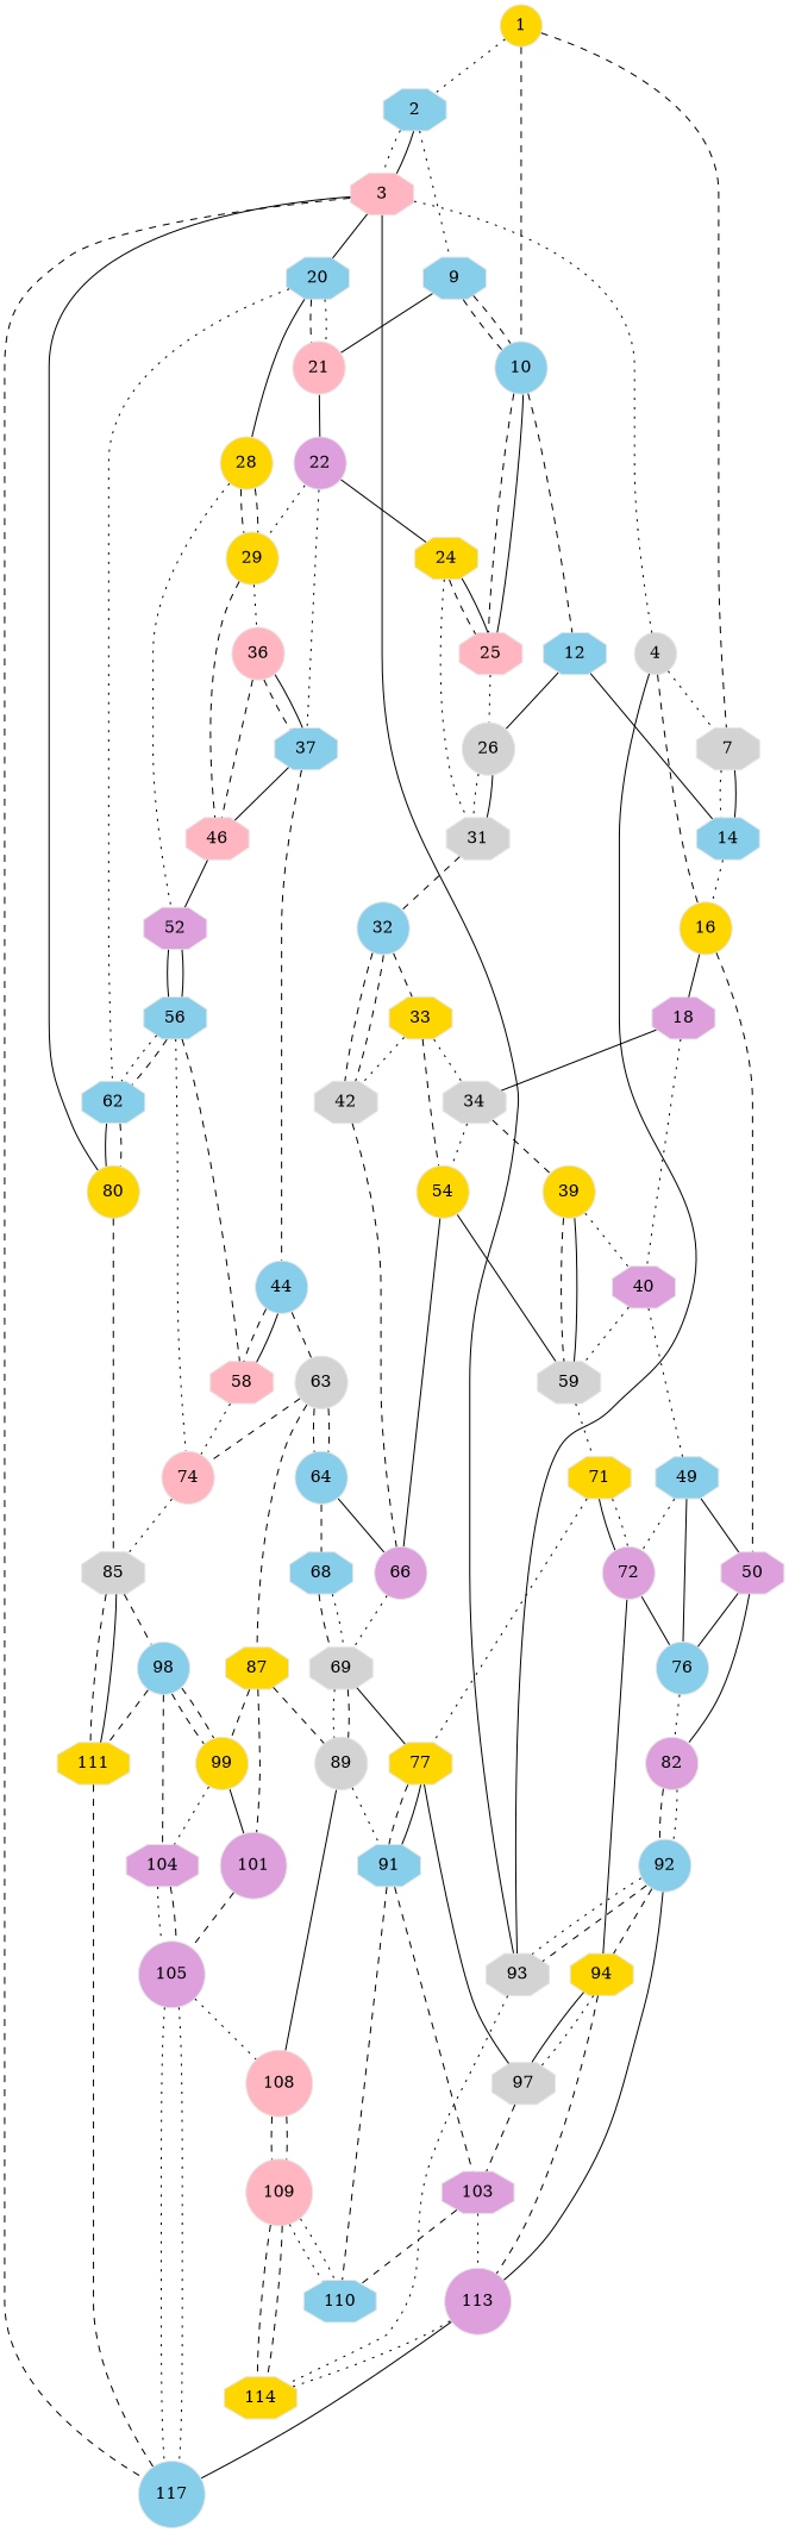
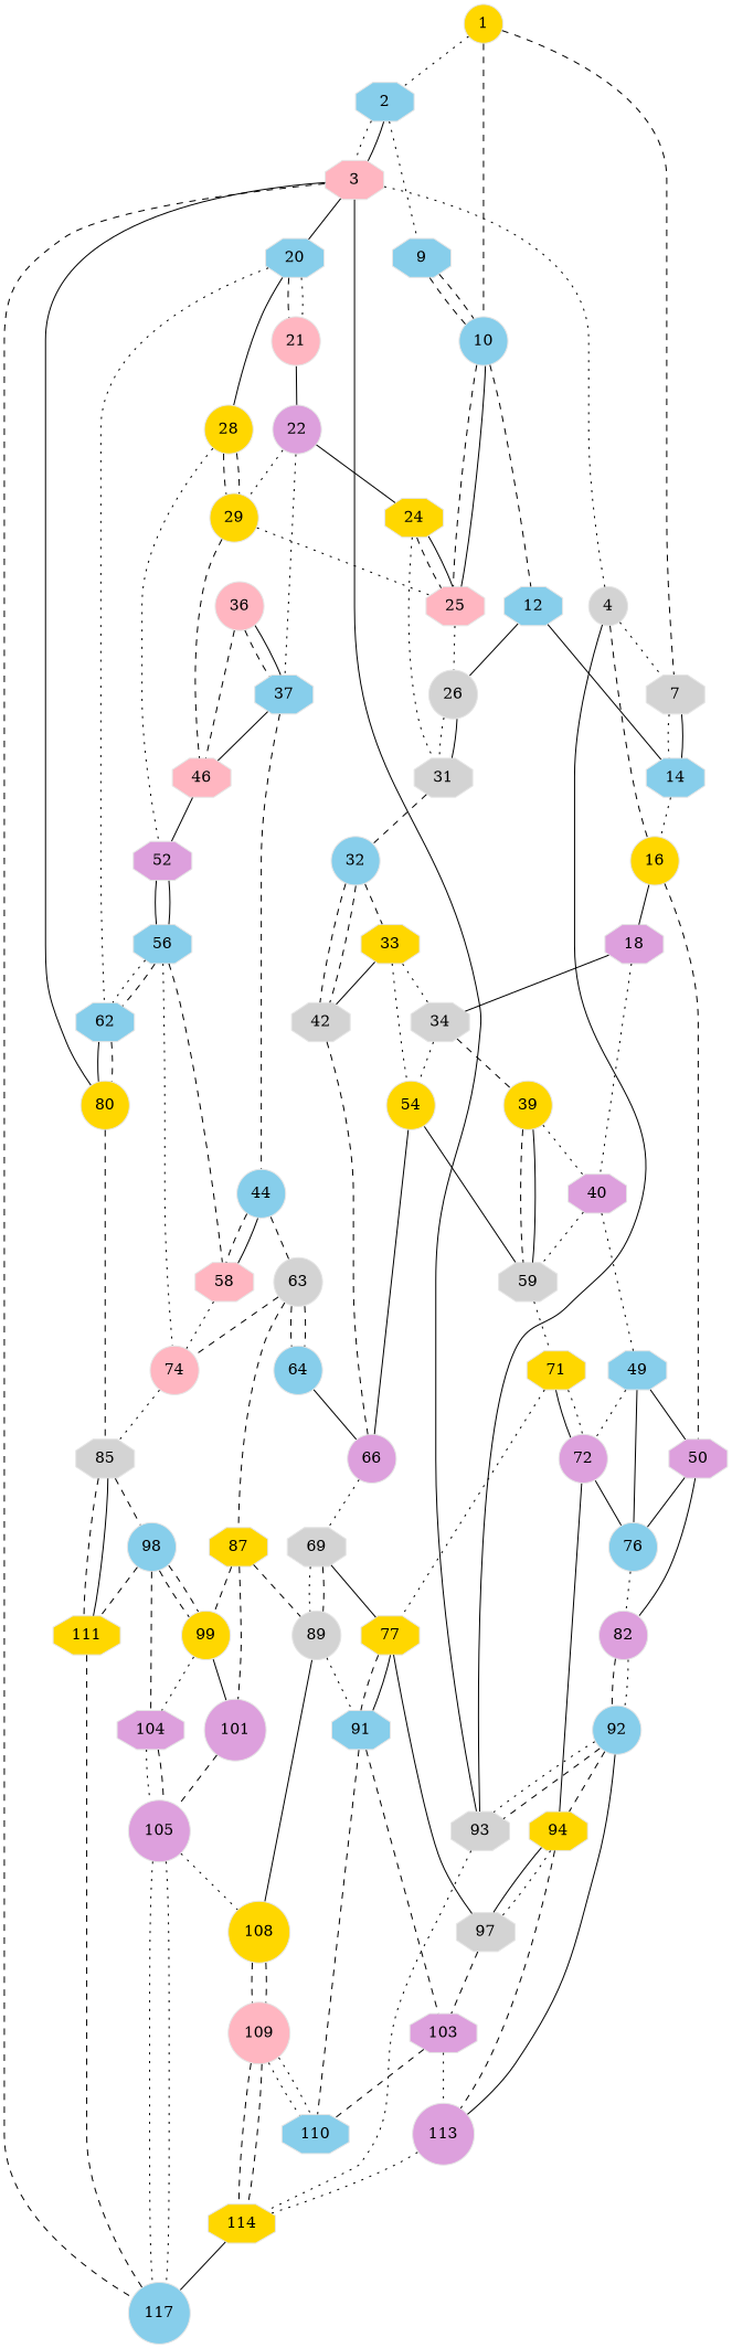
  graph {
    node [color=gray90 fillcolor=skyblue shape=octagon style=filled]
    edge [style=dashed]
    1 [fillcolor=gold shape=circle super="+6"]
    2
    7 [fillcolor=lightgrey super="+8"]
    10 [shape=circle super="+11"]
    3 [fillcolor=lightpink super="+79"]
    9
    14 [super="+15"]
    12 [super="+13"]
    25 [fillcolor=lightpink]
    4 [fillcolor=lightgrey shape=circle super="+5"]
    20 [super="+27"]
    80 [fillcolor=gold shape=circle]
    93 [fillcolor=lightgrey]
    117 [shape=circle super="+118"]
    21 [fillcolor=lightpink shape=circle]
    16 [fillcolor=gold shape=circle super="+17"]
    28 [fillcolor=gold shape=circle]
    62
    85 [fillcolor=lightgrey super="+86"]
    114 [fillcolor=gold super="+115"]
    18 [fillcolor=plum super="+19"]
    50 [fillcolor=plum super="+51"]
    22 [fillcolor=plum shape=circle super="+23"]
    26 [fillcolor=lightgrey shape=circle]
    34 [fillcolor=lightgrey super="+38"]
    40 [fillcolor=plum super="+48"]
    31 [fillcolor=lightgrey super="+35"]
    76 [shape=circle super="+81"]
    82 [fillcolor=plum shape=circle]
    54 [fillcolor=gold shape=circle super="+61"]
    39 [fillcolor=gold shape=circle]
    59 [fillcolor=lightgrey super="+60"]
    49 [super="+73"]
    29 [fillcolor=gold shape=circle super="+30"]
    52 [fillcolor=plum]
    24 [fillcolor=gold]
    37 [super="+43"]
    36 [fillcolor=lightpink shape=circle]
    46 [fillcolor=lightpink super="+47"]
    44 [shape=circle super="+45"]
    32 [shape=circle]
    56 [super="+57"]
    33 [fillcolor=gold super="+53"]
    42 [fillcolor=lightgrey super="+55"]
    66 [fillcolor=plum shape=circle super="+67"]
    58 [fillcolor=lightpink]
    63 [fillcolor=lightgrey shape=circle super="+75"]
    71 [fillcolor=gold]
    72 [fillcolor=plum shape=circle super="+84"]
    69 [fillcolor=lightgrey super="+70"]
    74 [fillcolor=lightpink shape=circle super="+83"]
    64 [shape=circle super="+65"]
    87 [fillcolor=gold super="+88"]
    94 [fillcolor=gold super="+95"]
    92 [shape=circle super="+96"]
    77 [fillcolor=gold super="+78"]
-   68
    89 [fillcolor=lightgrey shape=circle super="+90"]
    99 [fillcolor=gold shape=circle super="+100"]
    101 [fillcolor=plum shape=circle]
    91 [super="+102"]
    97 [fillcolor=lightgrey]
-   108 [fillcolor=lightpink shape=circle]
+   108 [fillcolor=gold shape=circle]
    113 [fillcolor=plum shape=circle super="+116"]
    98 [shape=circle super="+107"]
    111 [fillcolor=gold]
    103 [fillcolor=plum super="+112"]
    110
    104 [fillcolor=plum]
    105 [fillcolor=plum shape=circle super="+106"]
    109 [fillcolor=lightpink shape=circle]
    1 -- 2 [style=dotted]
    1 -- 7
    1 -- 10
    2 -- 3 [style=dotted]
    2 -- 3 [style=solid]
    2 -- 9 [style=dotted]
    7 -- 14 [style=dotted weight=2]
    7 -- 14 [style=solid]
    10 -- 12
    10 -- 25
    10 -- 25 [style=solid]
    3 -- 4 [style=dotted]
    3 -- 20 [style=solid]
    3 -- 80 [style=solid]
    3 -- 93 [style=solid]
    3 -- 117
    9 -- 10
    9 -- 10
-   9 -- 21 [style=solid]
    14 -- 16 [style=dotted]
    12 -- 14 [style=solid]
    12 -- 26 [style=solid]
    25 -- 26 [style=dotted]
    4 -- 7 [style=dotted]
    4 -- 93 [style=solid]
    4 -- 16
    20 -- 21
    20 -- 21 [style=dotted]
    20 -- 28 [style=solid]
    20 -- 62 [style=dotted]
    80 -- 85
    93 -- 114 [style=dotted]
    21 -- 22 [style=solid]
    16 -- 18 [style=solid]
    16 -- 50
    28 -- 29
    28 -- 29
    28 -- 52 [style=dotted]
    62 -- 80 [style=solid]
    62 -- 80
    85 -- 98
    85 -- 111
    85 -- 111 [style=solid]
-   113 -- 117 [style=solid]
+   114 -- 117 [style=solid]
    18 -- 34 [style=solid]
    18 -- 40 [style=dotted]
    50 -- 76 [style=solid]
    50 -- 82 [style=solid]
    22 -- 29 [style=dotted]
    22 -- 24 [style=solid]
    22 -- 37 [style=dotted]
    26 -- 31 [style=dotted]
    26 -- 31 [style=solid]
    34 -- 54 [style=dotted]
    34 -- 39
    40 -- 59 [style=dotted]
    40 -- 49 [style=dotted]
    31 -- 32
    76 -- 82 [style=dotted]
    82 -- 92
    82 -- 92 [style=dotted]
    54 -- 59 [style=solid]
    54 -- 66 [style=solid]
    39 -- 40 [style=dotted]
    39 -- 59
    39 -- 59 [style=solid]
    59 -- 71 [style=dotted]
    49 -- 50 [style=solid]
    49 -- 76 [style=solid]
    49 -- 72 [style=dotted]
-   29 -- 36 [style=dotted]
+   29 -- 25 [style=dotted]
    29 -- 46
    52 -- 56 [style=solid]
    52 -- 56 [style=solid]
    24 -- 25
    24 -- 25 [style=solid]
    24 -- 31 [style=dotted]
    37 -- 46 [style=solid]
    37 -- 44
    36 -- 37
    36 -- 37 [style=solid]
    36 -- 46
    46 -- 52 [style=solid]
    44 -- 58
    44 -- 58 [style=solid]
    44 -- 63
    32 -- 33
    32 -- 42
    32 -- 42
    56 -- 62 [style=dotted]
    56 -- 62
    56 -- 58
    56 -- 74 [style=dotted]
    33 -- 34 [style=dotted]
-   33 -- 54
-   33 -- 42 [style=dotted]
+   33 -- 54 [style=dotted]
+   33 -- 42 [style=solid]
    42 -- 66
    66 -- 69 [style=dotted]
    58 -- 74 [style=dotted]
    63 -- 74
    63 -- 64
    63 -- 64
    63 -- 87
    71 -- 72 [style=solid]
    71 -- 72 [style=dotted]
    71 -- 77 [style=dotted]
    72 -- 76 [style=solid]
    72 -- 94 [style=solid]
    69 -- 77 [style=solid]
    69 -- 89 [style=dotted]
    69 -- 89
    74 -- 85 [style=dotted]
    64 -- 66 [style=solid]
-   64 -- 68 [weight=2]
    87 -- 89
    87 -- 99
    87 -- 101
    94 -- 97 [style=solid]
    94 -- 97 [style=dotted]
    94 -- 113
    92 -- 93 [style=dotted]
    92 -- 93
    92 -- 94
    92 -- 113 [style=solid]
    77 -- 91
    77 -- 91 [style=solid]
    77 -- 97 [style=solid]
-   68 -- 69
-   68 -- 69 [style=dotted]
    89 -- 91 [style=dotted]
    89 -- 108 [style=solid]
    99 -- 101 [style=solid]
    99 -- 104 [style=dotted]
    101 -- 105
    91 -- 103
    91 -- 110
    97 -- 103
    108 -- 109
    108 -- 109
    113 -- 114 [style=dotted]
    98 -- 99
    98 -- 99
    98 -- 111
    98 -- 104
    111 -- 117
    103 -- 113 [style=dotted]
    103 -- 110
    104 -- 105 [style=dotted]
    104 -- 105
    105 -- 117 [style=dotted]
    105 -- 117 [style=dotted]
    105 -- 108 [style=dotted]
    109 -- 114
    109 -- 114
    109 -- 110 [style=dotted]
    109 -- 110 [style=dotted]
  }
